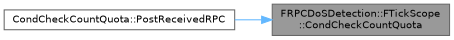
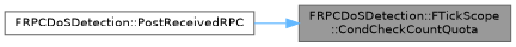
  digraph {
    rankdir=RL
    node [fontname=Helvetica fontsize=10 shape=box style=filled]
    n1 [color=gray40 fillcolor=grey60 fontcolor=black height=0.2 label="FRPCDoSDetection::FTickScope\l::CondCheckCountQuota" width=0.4]
-   n2 [color=grey40 fillcolor=white height=0.2 label="CondCheckCountQuota::PostReceivedRPC" width=0.4]
+   n2 [color=grey40 fillcolor=white height=0.2 label="FRPCDoSDetection::PostReceivedRPC" width=0.4]
    n1 -> n2 [color=steelblue1 dir=back fontname=Helvetica fontsize=10 labelfontname=Helvetica labelfontsize=10 style=solid]
  }
